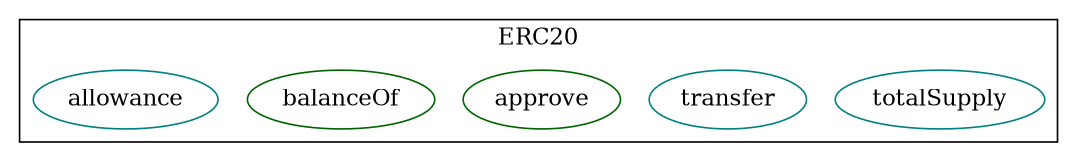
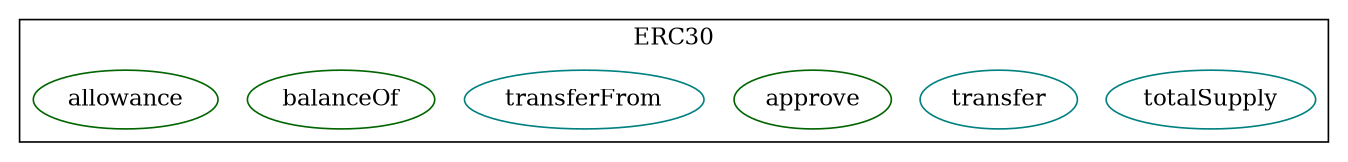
  strict digraph {
    node [color=teal]
    n1 [label=totalSupply]
    n2 [label=transfer]
    n3 [label=approve color=darkgreen]
+   n4 [label=transferFrom]
    n5 [label=balanceOf color=darkgreen]
-   n6 [label=allowance]
+   n6 [label=allowance color=darkgreen]
    subgraph cluster_1 {
-     label=ERC20
+     label=ERC30
      n1
      n2
      n3
+     n4
      n5
      n6
    }
    subgraph cluster_2 {
      label="[Solidity]"
    }
  }
